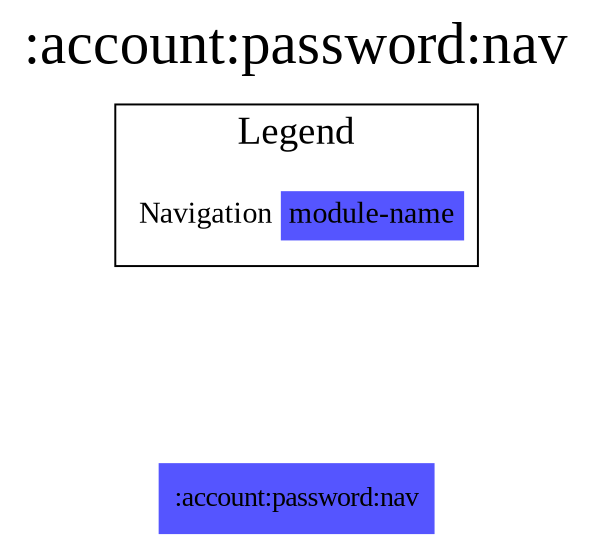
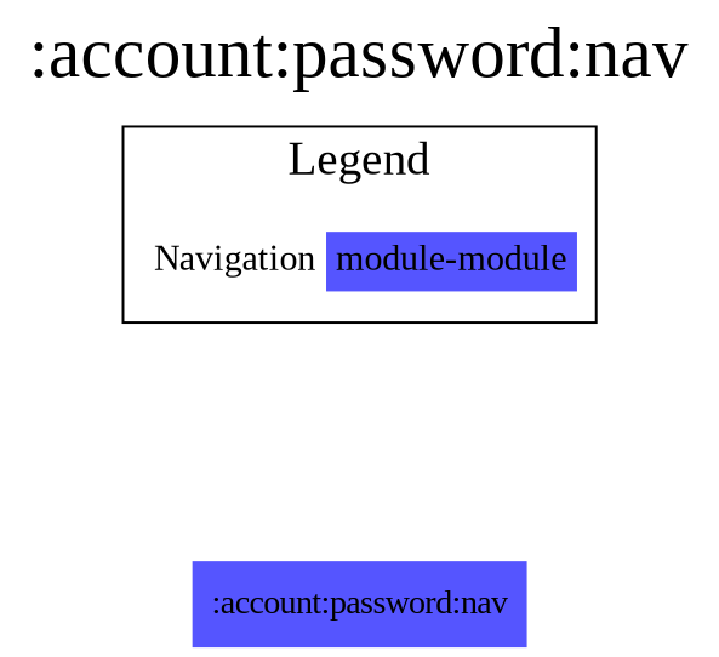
  digraph {
    fontsize=30
    label=":account:password:nav"
    labelloc=t
    rankdir=TB
    ranksep=1.5
    fontname="Liberation Serif"
    node [shape=none style=filled fontname="Liberation Serif"]
-   n1 [fillcolor="#FFFFFF" fontsize=15 label=< <TABLE BORDER="0" CELLBORDER="0" CELLSPACING="0" CELLPADDING="4"> <TR><TD>Navigation</TD><TD BGCOLOR="#5555FF">module-name</TD></TR> </TABLE> > margin=0]
+   n1 [fillcolor="#FFFFFF" fontsize=15 label=< <TABLE BORDER="0" CELLBORDER="0" CELLSPACING="0" CELLPADDING="4"> <TR><TD>Navigation</TD><TD BGCOLOR="#5555FF">module-module</TD></TR> </TABLE> > margin=0]
    ":account:password:nav" [fillcolor="#5555FF"]
    subgraph sub_1 {
      rank=same
    }
    subgraph cluster_2 {
      fontsize=20
      label=Legend
      n1
    }
    n1 -> ":account:password:nav" [dir=forward style=invis fontname="Liberation Serif"]
  }
